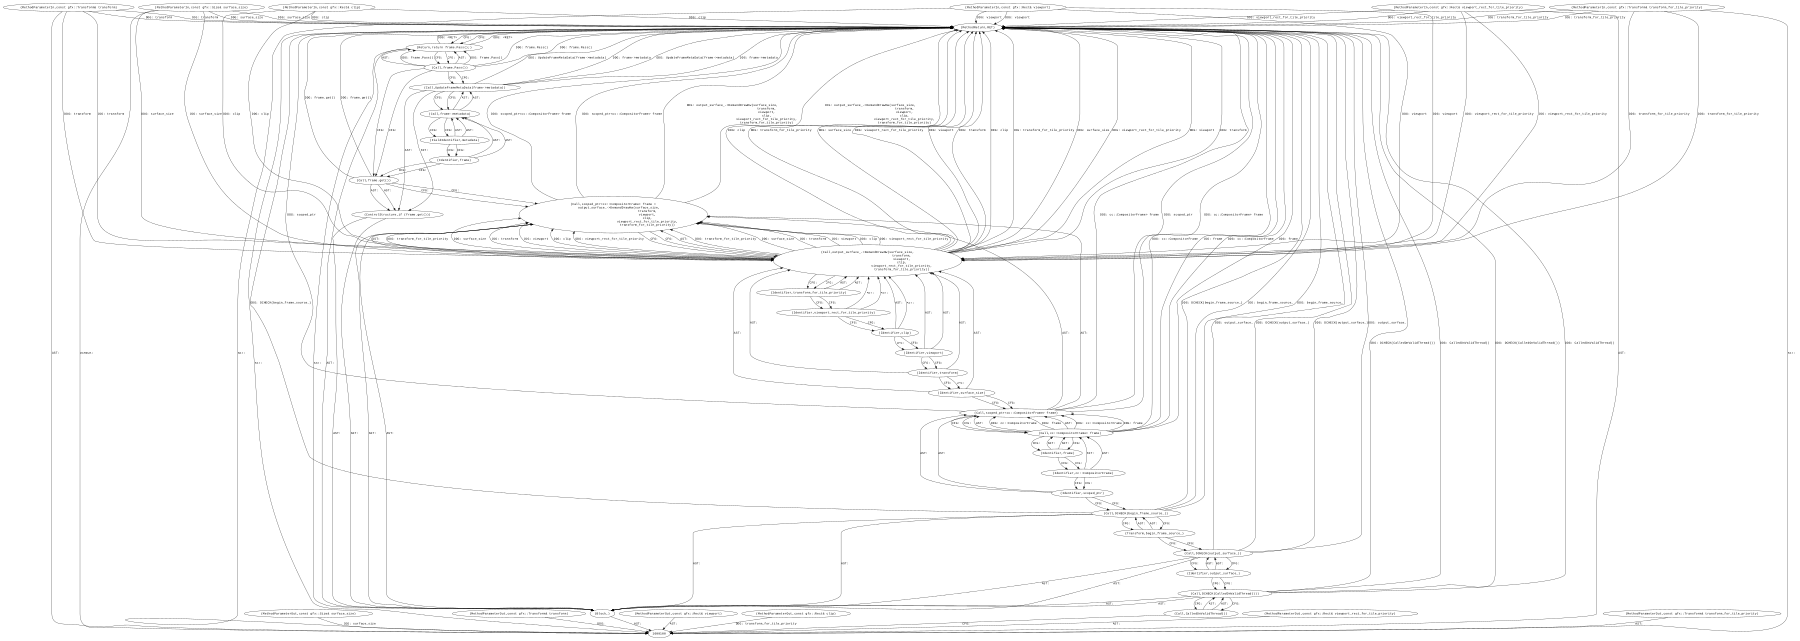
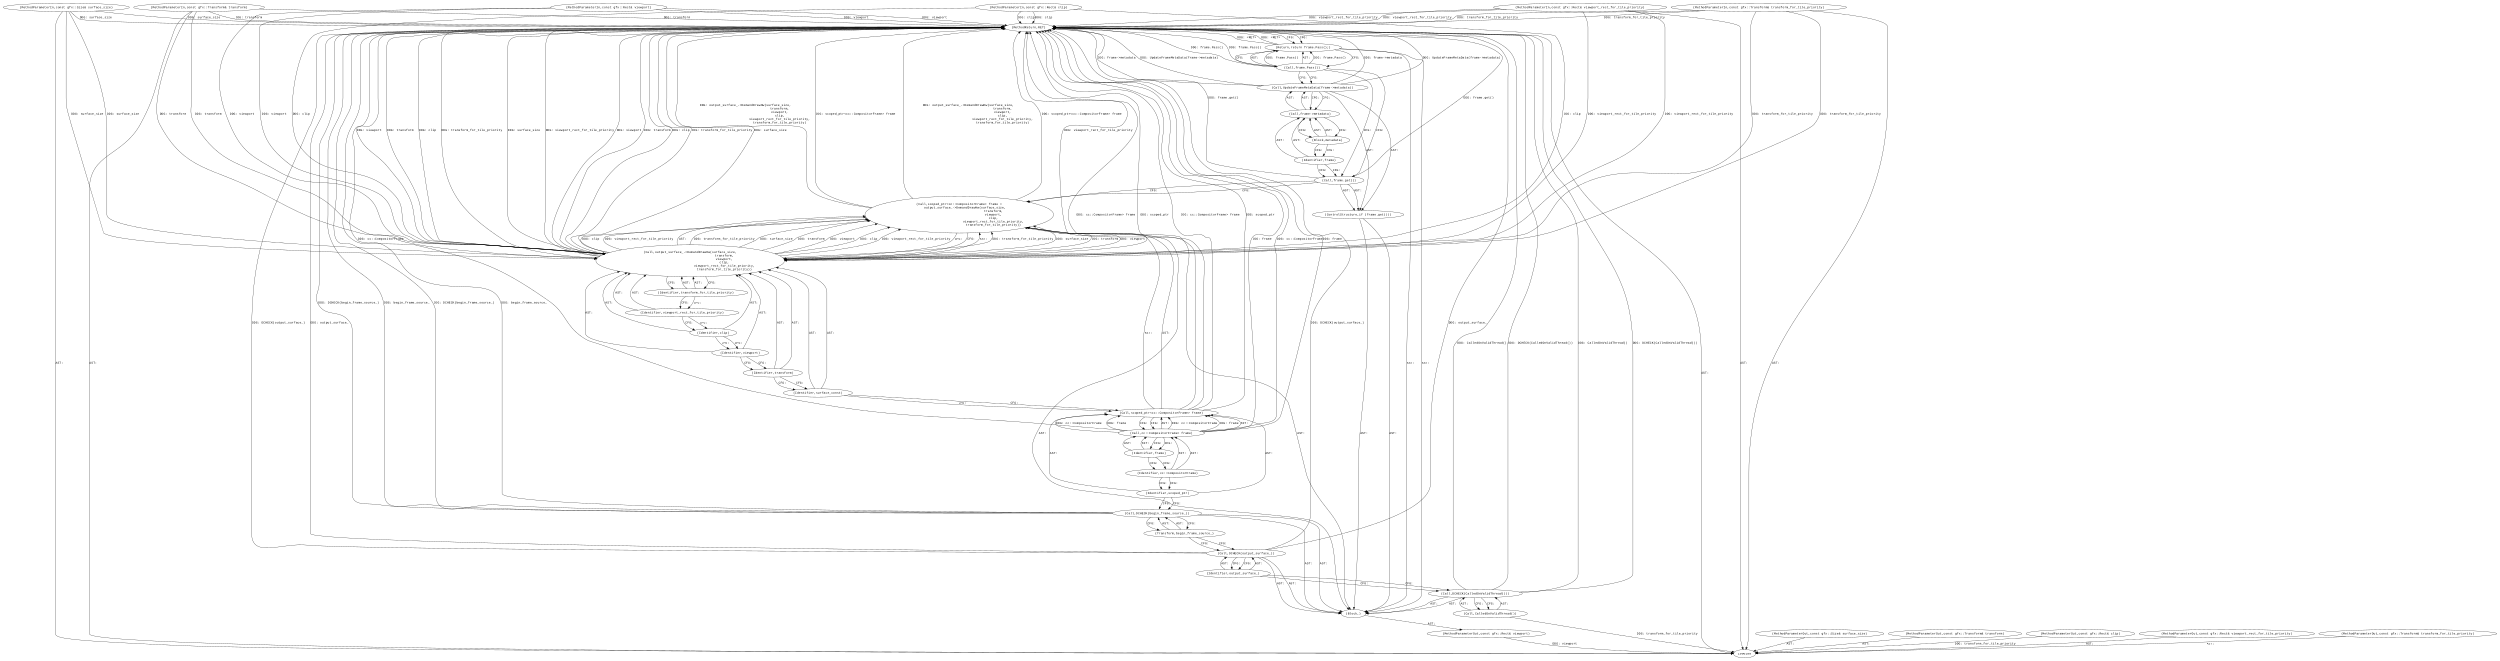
  digraph {
    fontname="Liberation Mono"
    node [fontname="Liberation Mono"]
    edge [fontname="Liberation Mono"]
    n1 [label="(MethodReturn,RET)"]
    n2 [label="(Return,return frame.Pass();)"]
    1000100
    n4 [label="(Block,)"]
    n5 [label="(Call,frame.Pass())"]
    n6 [label="(Call,DCHECK(begin_frame_source_))"]
    n7 [label="(Transform,begin_frame_source_)"]
    n8 [label="(Call,DCHECK(output_surface_))"]
    n9 [label="(Identifier,output_surface_)"]
    n10 [label="(Call,cc::CompositorFrame> frame)"]
    n11 [label="(Call,scoped_ptr<cc::CompositorFrame> frame)"]
    n12 [label="(Identifier,frame)"]
    n13 [label="(Call,scoped_ptr<cc::CompositorFrame> frame =\n      output_surface_->DemandDrawHw(surface_size,\n                                    transform,\n                                    viewport,\n                                    clip,\n                                    viewport_rect_for_tile_priority,\n                                    transform_for_tile_priority))"]
    n14 [label="(Identifier,cc::CompositorFrame)"]
    n15 [label="(Identifier,scoped_ptr)"]
    n16 [label="(Call,output_surface_->DemandDrawHw(surface_size,\n                                    transform,\n                                    viewport,\n                                    clip,\n                                    viewport_rect_for_tile_priority,\n                                    transform_for_tile_priority))"]
    n17 [label="(Identifier,transform_for_tile_priority)"]
-   n18 [label="(Identifier,surface_size)"]
+   n18 [label="(Identifier,surface_const)"]
    n19 [label="(Identifier,viewport_rect_for_tile_priority)"]
    n20 [label="(Identifier,transform)"]
    n21 [label="(Identifier,viewport)"]
    n22 [label="(Identifier,clip)"]
    n23 [label="(MethodParameterIn,const gfx::Size& surface_size)"]
    n24 [label="(MethodParameterOut,const gfx::Size& surface_size)"]
    n25 [label="(ControlStructure,if (frame.get()))"]
    n26 [label="(Call,frame.get())"]
    n27 [label="(Call,frame->metadata)"]
-   n28 [label="(FieldIdentifier,metadata)"]
+   n28 [label="(Block,metadata)"]
    n29 [label="(Call,UpdateFrameMetaData(frame->metadata))"]
    n30 [label="(Identifier,frame)"]
    n31 [label="(MethodParameterIn,const gfx::Transform& transform)"]
    n32 [label="(MethodParameterOut,const gfx::Transform& transform)"]
    n33 [label="(MethodParameterIn,const gfx::Rect& viewport)"]
    n34 [label="(MethodParameterOut,const gfx::Rect& viewport)"]
    n35 [label="(MethodParameterIn,const gfx::Rect& clip)"]
    n36 [label="(MethodParameterOut,const gfx::Rect& clip)"]
    n37 [label="(MethodParameterIn,const gfx::Rect& viewport_rect_for_tile_priority)"]
    n38 [label="(MethodParameterOut,const gfx::Rect& viewport_rect_for_tile_priority)"]
    n39 [label="(MethodParameterIn,const gfx::Transform& transform_for_tile_priority)"]
    n40 [label="(MethodParameterOut,const gfx::Transform& transform_for_tile_priority)"]
    n41 [label="(Call,CalledOnValidThread())"]
    n42 [label="(Call,DCHECK(CalledOnValidThread()))"]
    n1 -> n2 [label="CFG: "]
    n1 -> n2 [label="CFG: "]
    n1 -> 1000100 [label="AST: "]
    n2 -> n1 [label="DDG: <RET>"]
    n2 -> n1 [label="DDG: <RET>"]
    n2 -> n4 [label="AST: "]
    n2 -> n4 [label="AST: "]
    n2 -> n5 [label="CFG: "]
    n2 -> n5 [label="CFG: "]
-   n4 -> 1000100 [label="AST: "]
+   n4 -> n34 [label="AST: "]
    n5 -> n1 [label="DDG: frame.Pass()"]
    n5 -> n1 [label="DDG: frame.Pass()"]
    n5 -> n2 [label="AST: "]
    n5 -> n2 [label="DDG: frame.Pass()"]
    n5 -> n2 [label="AST: "]
    n5 -> n2 [label="DDG: frame.Pass()"]
    n5 -> n26 [label="CFG: "]
    n5 -> n26 [label="CFG: "]
    n5 -> n29 [label="CFG: "]
    n5 -> n29 [label="CFG: "]
    n6 -> n1 [label="DDG: DCHECK(begin_frame_source_)"]
    n6 -> n1 [label="DDG: begin_frame_source_"]
    n6 -> n1 [label="DDG: DCHECK(begin_frame_source_)"]
    n6 -> n1 [label="DDG: begin_frame_source_"]
    n6 -> n4 [label="AST: "]
    n6 -> n4 [label="AST: "]
    n6 -> n7 [label="CFG: "]
    n6 -> n7 [label="CFG: "]
    n7 -> n6 [label="AST: "]
    n7 -> n6 [label="AST: "]
    n7 -> n8 [label="CFG: "]
    n7 -> n8 [label="CFG: "]
    n8 -> n1 [label="DDG: DCHECK(output_surface_)"]
    n8 -> n1 [label="DDG: output_surface_"]
    n8 -> n1 [label="DDG: DCHECK(output_surface_)"]
    n8 -> n1 [label="DDG: output_surface_"]
    n8 -> n4 [label="AST: "]
    n8 -> n4 [label="AST: "]
    n8 -> n9 [label="CFG: "]
    n8 -> n9 [label="CFG: "]
    n9 -> n8 [label="AST: "]
    n9 -> n8 [label="AST: "]
    n9 -> n42 [label="CFG: "]
    n9 -> n42 [label="CFG: "]
    n10 -> n1 [label="DDG: cc::CompositorFrame"]
    n10 -> n1 [label="DDG: frame"]
    n10 -> n1 [label="DDG: cc::CompositorFrame"]
    n10 -> n1 [label="DDG: frame"]
    n10 -> n11 [label="AST: "]
    n10 -> n11 [label="DDG: cc::CompositorFrame"]
    n10 -> n11 [label="DDG: frame"]
    n10 -> n11 [label="AST: "]
    n10 -> n11 [label="DDG: cc::CompositorFrame"]
    n10 -> n11 [label="DDG: frame"]
    n10 -> n12 [label="CFG: "]
    n10 -> n12 [label="CFG: "]
    n11 -> n1 [label="DDG: cc::CompositorFrame> frame"]
    n11 -> n1 [label="DDG: scoped_ptr"]
    n11 -> n1 [label="DDG: cc::CompositorFrame> frame"]
    n11 -> n1 [label="DDG: scoped_ptr"]
    n11 -> n10 [label="CFG: "]
    n11 -> n10 [label="CFG: "]
    n11 -> n13 [label="AST: "]
    n11 -> n13 [label="AST: "]
    n12 -> n10 [label="AST: "]
    n12 -> n10 [label="AST: "]
    n12 -> n14 [label="CFG: "]
    n12 -> n14 [label="CFG: "]
    n13 -> n1 [label="DDG: scoped_ptr<cc::CompositorFrame> frame"]
    n13 -> n1 [label="DDG: output_surface_->DemandDrawHw(surface_size,\n                                    transform,\n                                    viewport,\n                                    clip,\n                                    viewport_rect_for_tile_priority,\n                                    transform_for_tile_priority)"]
    n13 -> n1 [label="DDG: scoped_ptr<cc::CompositorFrame> frame"]
    n13 -> n1 [label="DDG: output_surface_->DemandDrawHw(surface_size,\n                                    transform,\n                                    viewport,\n                                    clip,\n                                    viewport_rect_for_tile_priority,\n                                    transform_for_tile_priority)"]
    n13 -> n4 [label="AST: "]
    n13 -> n4 [label="AST: "]
    n13 -> n16 [label="CFG: "]
    n13 -> n16 [label="CFG: "]
    n14 -> n10 [label="AST: "]
    n14 -> n10 [label="AST: "]
    n14 -> n15 [label="CFG: "]
    n14 -> n15 [label="CFG: "]
    n15 -> n6 [label="CFG: "]
    n15 -> n6 [label="CFG: "]
    n15 -> n11 [label="AST: "]
    n15 -> n11 [label="AST: "]
    n16 -> n1 [label="DDG: viewport_rect_for_tile_priority"]
    n16 -> n1 [label="DDG: viewport"]
    n16 -> n1 [label="DDG: transform"]
    n16 -> n1 [label="DDG: clip"]
    n16 -> n1 [label="DDG: transform_for_tile_priority"]
    n16 -> n1 [label="DDG: surface_size"]
    n16 -> n1 [label="DDG: viewport_rect_for_tile_priority"]
    n16 -> n1 [label="DDG: viewport"]
    n16 -> n1 [label="DDG: transform"]
    n16 -> n1 [label="DDG: clip"]
    n16 -> n1 [label="DDG: transform_for_tile_priority"]
    n16 -> n1 [label="DDG: surface_size"]
    n16 -> n13 [label="AST: "]
    n16 -> n13 [label="DDG: transform_for_tile_priority"]
    n16 -> n13 [label="DDG: surface_size"]
    n16 -> n13 [label="DDG: transform"]
    n16 -> n13 [label="DDG: viewport"]
    n16 -> n13 [label="DDG: clip"]
    n16 -> n13 [label="DDG: viewport_rect_for_tile_priority"]
    n16 -> n13 [label="AST: "]
    n16 -> n13 [label="DDG: transform_for_tile_priority"]
    n16 -> n13 [label="DDG: surface_size"]
    n16 -> n13 [label="DDG: transform"]
    n16 -> n13 [label="DDG: viewport"]
    n16 -> n13 [label="DDG: clip"]
    n16 -> n13 [label="DDG: viewport_rect_for_tile_priority"]
    n16 -> n17 [label="CFG: "]
    n16 -> n17 [label="CFG: "]
    n17 -> n16 [label="AST: "]
    n17 -> n16 [label="AST: "]
    n17 -> n19 [label="CFG: "]
    n17 -> n19 [label="CFG: "]
    n18 -> n11 [label="CFG: "]
    n18 -> n11 [label="CFG: "]
    n18 -> n16 [label="AST: "]
    n18 -> n16 [label="AST: "]
    n19 -> n16 [label="AST: "]
    n19 -> n16 [label="AST: "]
    n19 -> n22 [label="CFG: "]
    n19 -> n22 [label="CFG: "]
    n20 -> n16 [label="AST: "]
    n20 -> n16 [label="AST: "]
    n20 -> n18 [label="CFG: "]
    n20 -> n18 [label="CFG: "]
    n21 -> n16 [label="AST: "]
    n21 -> n16 [label="AST: "]
    n21 -> n20 [label="CFG: "]
    n21 -> n20 [label="CFG: "]
    n22 -> n16 [label="AST: "]
    n22 -> n16 [label="AST: "]
    n22 -> n21 [label="CFG: "]
    n22 -> n21 [label="CFG: "]
    n23 -> n1 [label="DDG: surface_size"]
    n23 -> n1 [label="DDG: surface_size"]
-   n23 -> 1000100 [label="DCHECK: "]
+   n23 -> 1000100 [label="AST: "]
    n23 -> n16 [label="DDG: surface_size"]
    n23 -> n16 [label="DDG: surface_size"]
-   n24 -> 1000100 [label="DDG: surface_size"]
+   n24 -> 1000100 [label="AST: "]
    n25 -> n4 [label="AST: "]
    n25 -> n4 [label="AST: "]
    n26 -> n1 [label="DDG: frame.get()"]
    n26 -> n1 [label="DDG: frame.get()"]
    n26 -> n13 [label="CFG: "]
    n26 -> n13 [label="CFG: "]
    n26 -> n25 [label="AST: "]
    n26 -> n25 [label="AST: "]
    n27 -> n28 [label="CFG: "]
    n27 -> n28 [label="CFG: "]
    n27 -> n29 [label="AST: "]
    n27 -> n29 [label="AST: "]
    n28 -> n27 [label="AST: "]
    n28 -> n27 [label="AST: "]
    n28 -> n30 [label="CFG: "]
    n28 -> n30 [label="CFG: "]
    n29 -> n1 [label="DDG: frame->metadata"]
    n29 -> n1 [label="DDG: UpdateFrameMetaData(frame->metadata)"]
    n29 -> n1 [label="DDG: frame->metadata"]
    n29 -> n1 [label="DDG: UpdateFrameMetaData(frame->metadata)"]
    n29 -> n25 [label="AST: "]
    n29 -> n25 [label="AST: "]
    n29 -> n27 [label="CFG: "]
    n29 -> n27 [label="CFG: "]
    n30 -> n26 [label="CFG: "]
    n30 -> n26 [label="CFG: "]
    n30 -> n27 [label="AST: "]
    n30 -> n27 [label="AST: "]
    n31 -> n1 [label="DDG: transform"]
    n31 -> n1 [label="DDG: transform"]
    n31 -> 1000100 [label="AST: "]
    n31 -> n16 [label="DDG: transform"]
    n31 -> n16 [label="DDG: transform"]
-   n32 -> 1000100 [label="DDG: "]
+   n32 -> 1000100 [label="AST: "]
    n33 -> n1 [label="DDG: viewport"]
    n33 -> n1 [label="DDG: viewport"]
-   n33 -> 1000100 [label="AST: "]
    n33 -> n16 [label="DDG: viewport"]
    n33 -> n16 [label="DDG: viewport"]
-   n34 -> 1000100 [label="AST: "]
+   n34 -> 1000100 [label="DDG: viewport"]
    n35 -> n1 [label="DDG: clip"]
    n35 -> n1 [label="DDG: clip"]
    n35 -> n16 [label="DDG: clip"]
    n35 -> n16 [label="DDG: clip"]
    n36 -> 1000100 [label="DDG: transform_for_tile_priority"]
    n37 -> n1 [label="DDG: viewport_rect_for_tile_priority"]
    n37 -> n1 [label="DDG: viewport_rect_for_tile_priority"]
    n37 -> 1000100 [label="AST: "]
    n37 -> n16 [label="DDG: viewport_rect_for_tile_priority"]
    n37 -> n16 [label="DDG: viewport_rect_for_tile_priority"]
    n38 -> 1000100 [label="AST: "]
    n39 -> n1 [label="DDG: transform_for_tile_priority"]
    n39 -> n1 [label="DDG: transform_for_tile_priority"]
    n39 -> 1000100 [label="AST: "]
    n39 -> n16 [label="DDG: transform_for_tile_priority"]
    n39 -> n16 [label="DDG: transform_for_tile_priority"]
    n40 -> 1000100 [label="AST: "]
-   n41 -> 1000100 [label="CFG: "]
+   n41 -> 1000100 [label="DDG: transform_for_tile_priority"]
    n41 -> n42 [label="AST: "]
    n41 -> n42 [label="AST: "]
    n42 -> n1 [label="DDG: DCHECK(CalledOnValidThread())"]
    n42 -> n1 [label="DDG: CalledOnValidThread()"]
    n42 -> n1 [label="DDG: DCHECK(CalledOnValidThread())"]
    n42 -> n1 [label="DDG: CalledOnValidThread()"]
    n42 -> n4 [label="AST: "]
    n42 -> n4 [label="AST: "]
    n42 -> n41 [label="CFG: "]
    n42 -> n41 [label="CFG: "]
  }
